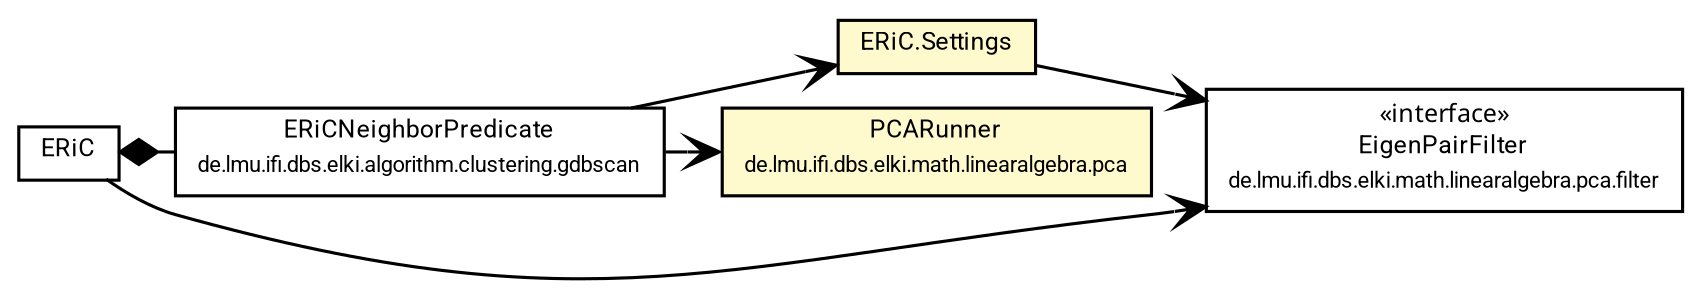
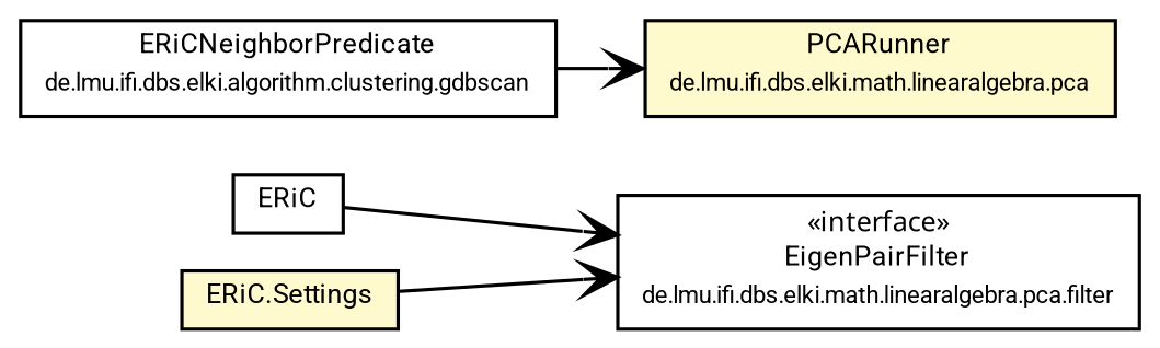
  digraph {
    fontname="Noto Sans"
    nodesep=0.15
    rankdir=LR
    ranksep=0.25
    node [fontcolor=black fontname="Noto Sans" fontsize=8 margin=0 shape=plaintext]
    edge [arrowhead=open color=black fontname="Noto Sans" fontsize=7 labelfontname=Roboto labelfontsize=7 weight=1]
    n1 [height=0 label=<<table title="de.lmu.ifi.dbs.elki.algorithm.clustering.correlation.ERiC" border="0" cellborder="1" cellspacing="0" cellpadding="2" href="ERiC.html" target="_parent"> 		<tr><td><table border="0" cellspacing="0" cellpadding="1"> 		<tr><td align="center" balign="center"> <font face="Roboto">ERiC</font> </td></tr> 		</table></td></tr> 		</table>> width=0]
    n2 [height=0 label=<<table title="de.lmu.ifi.dbs.elki.algorithm.clustering.gdbscan.ERiCNeighborPredicate" border="0" cellborder="1" cellspacing="0" cellpadding="2" href="../gdbscan/ERiCNeighborPredicate.html" target="_parent"> 		<tr><td><table border="0" cellspacing="0" cellpadding="1"> 		<tr><td align="center" balign="center"> <font face="Roboto">ERiCNeighborPredicate</font> </td></tr> 		<tr><td align="center" balign="center"> <font face="Roboto" point-size="7.0">de.lmu.ifi.dbs.elki.algorithm.clustering.gdbscan</font> </td></tr> 		</table></td></tr> 		</table>> width=0]
    n3 [height=0 label=<<table title="de.lmu.ifi.dbs.elki.math.linearalgebra.pca.filter.EigenPairFilter" border="0" cellborder="1" cellspacing="0" cellpadding="2" href="../../../math/linearalgebra/pca/filter/EigenPairFilter.html" target="_parent"> 		<tr><td><table border="0" cellspacing="0" cellpadding="1"> 		<tr><td align="center" balign="center"> &#171;interface&#187; </td></tr> 		<tr><td align="center" balign="center"> <font face="Roboto">EigenPairFilter</font> </td></tr> 		<tr><td align="center" balign="center"> <font face="Roboto" point-size="7.0">de.lmu.ifi.dbs.elki.math.linearalgebra.pca.filter</font> </td></tr> 		</table></td></tr> 		</table>> width=0]
    n4 [height=0 label=<<table title="de.lmu.ifi.dbs.elki.algorithm.clustering.correlation.ERiC.Settings" border="0" cellborder="1" cellspacing="0" cellpadding="2" bgcolor="lemonChiffon" href="ERiC.Settings.html" target="_parent"> 		<tr><td><table border="0" cellspacing="0" cellpadding="1"> 		<tr><td align="center" balign="center"> <font face="Roboto">ERiC.Settings</font> </td></tr> 		</table></td></tr> 		</table>> width=0]
    n5 [height=0 label=<<table title="de.lmu.ifi.dbs.elki.math.linearalgebra.pca.PCARunner" border="0" cellborder="1" cellspacing="0" cellpadding="2" bgcolor="LemonChiffon" href="../../../math/linearalgebra/pca/PCARunner.html" target="_parent"> 		<tr><td><table border="0" cellspacing="0" cellpadding="1"> 		<tr><td align="center" balign="center"> <font face="Roboto">PCARunner</font> </td></tr> 		<tr><td align="center" balign="center"> <font face="Roboto" point-size="7.0">de.lmu.ifi.dbs.elki.math.linearalgebra.pca</font> </td></tr> 		</table></td></tr> 		</table>> width=0]
-   n1 -> n2 [arrowhead=none arrowtail=diamond dir=back weight=6]
    n1 -> n3
-   n2 -> n4
    n2 -> n5
    n4 -> n3
  }
